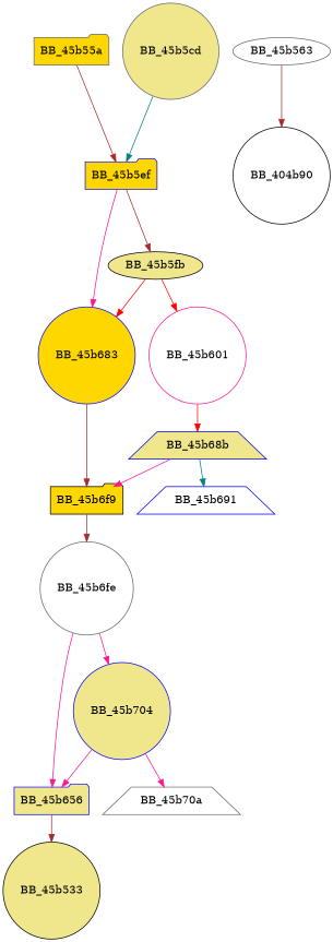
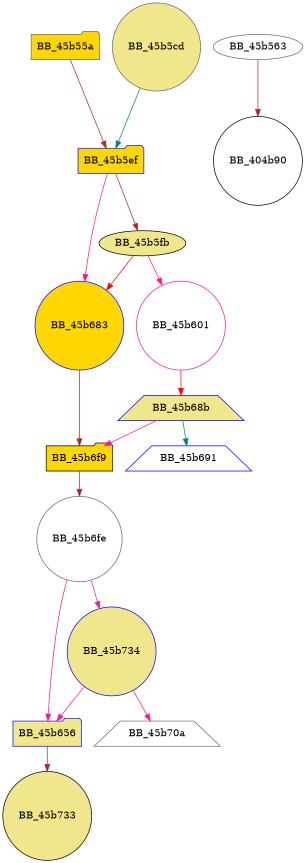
  digraph {
    node [color=blue fillcolor=khaki shape=circle style=filled]
    edge [color=brown]
    BB_45b55a [color=gray40 fillcolor=gold shape=folder]
    BB_45b5ef [fillcolor=gold shape=folder]
    BB_45b5fb [color=black shape=ellipse]
    BB_45b683 [fillcolor=gold]
    BB_45b601 [color=deeppink fillcolor=white]
    BB_45b6f9 [color=black fillcolor=gold shape=folder]
    BB_45b563 [color=gray40 fillcolor=white shape=ellipse]
    BB_404b90 [color=black fillcolor=white]
    BB_45b5cd [color=gray40]
    BB_45b68b [shape=trapezium]
    BB_45b691 [fillcolor=white shape=trapezium]
    BB_45b6fe [color=gray40 fillcolor=white]
    BB_45b656 [shape=folder]
-   BB_45b533 [color=black]
-   BB_45b704
+   BB_45b533 [color=black label=BB_45b733]
+   BB_45b704 [label=BB_45b734]
    BB_45b70a [color=gray40 fillcolor=white shape=trapezium]
    BB_45b55a -> BB_45b5ef
    BB_45b5ef -> BB_45b5fb
    BB_45b5ef -> BB_45b683 [color=deeppink]
    BB_45b5fb -> BB_45b683 [color=red]
-   BB_45b5fb -> BB_45b601 [color=red]
+   BB_45b5fb -> BB_45b601 [color=deeppink]
    BB_45b683 -> BB_45b6f9
    BB_45b601 -> BB_45b68b [color=red]
    BB_45b6f9 -> BB_45b6fe
    BB_45b563 -> BB_404b90
    BB_45b5cd -> BB_45b5ef [color=teal]
    BB_45b68b -> BB_45b6f9 [color=deeppink]
    BB_45b68b -> BB_45b691 [color=teal]
    BB_45b6fe -> BB_45b656 [color=deeppink]
    BB_45b6fe -> BB_45b704 [color=deeppink]
    BB_45b656 -> BB_45b533
    BB_45b704 -> BB_45b656 [color=deeppink]
    BB_45b704 -> BB_45b70a [color=deeppink]
  }
